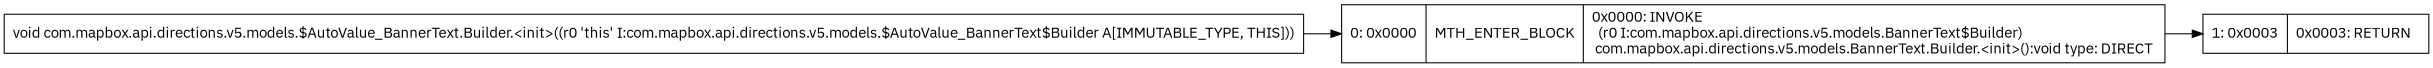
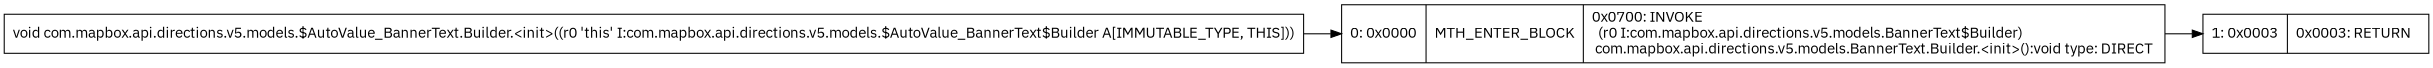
  digraph {
    rankdir=LR
    fontname="IBM Plex Sans"
    node [shape=record fontname="IBM Plex Sans"]
    edge [fontname="IBM Plex Sans"]
-   n1 [label="{0\:\ 0x0000|MTH_ENTER_BLOCK\l|0x0000: INVOKE  \l  (r0 I:com.mapbox.api.directions.v5.models.BannerText$Builder)\l com.mapbox.api.directions.v5.models.BannerText.Builder.\<init\>():void type: DIRECT \l}"]
+   n1 [label="{0\:\ 0x0000|MTH_ENTER_BLOCK\l|0x0700: INVOKE  \l  (r0 I:com.mapbox.api.directions.v5.models.BannerText$Builder)\l com.mapbox.api.directions.v5.models.BannerText.Builder.\<init\>():void type: DIRECT \l}"]
    n2 [label="{1\:\ 0x0003|0x0003: RETURN   \l}"]
    n3 [label="{void com.mapbox.api.directions.v5.models.$AutoValue_BannerText.Builder.\<init\>((r0 'this' I:com.mapbox.api.directions.v5.models.$AutoValue_BannerText$Builder A[IMMUTABLE_TYPE, THIS])) }"]
    n1 -> n2
    n3 -> n1
  }
